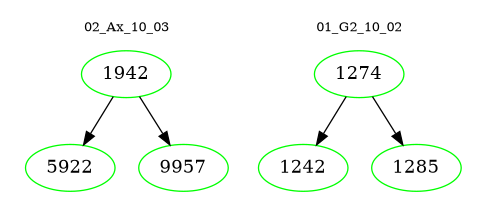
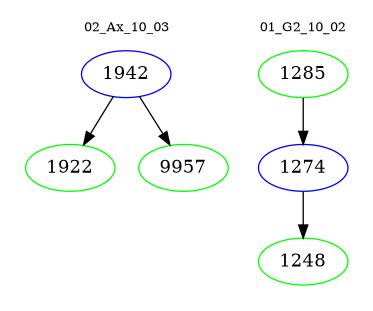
  digraph {
    node [color=green]
    edge [color=black]
-   n1 [label=1942]
-   n2 [label=5922]
+   n1 [color=blue label=1942]
+   n2 [label=1922]
    n3 [label=9957]
-   n4 [label=1274]
-   n5 [label=1242]
+   n4 [color=blue label=1274]
+   n5 [label=1248]
    n6 [label=1285]
    subgraph cluster_1 {
      color=white
      fontsize=10
      label="02_Ax_10_03"
      n1
      n2
      n3
    }
    subgraph cluster_2 {
      color=white
      fontsize=10
      label="01_G2_10_02"
      n4
      n5
      n6
    }
    n1 -> n2
    n1 -> n3
    n4 -> n5
-   n4 -> n6
+   n6 -> n4
  }
